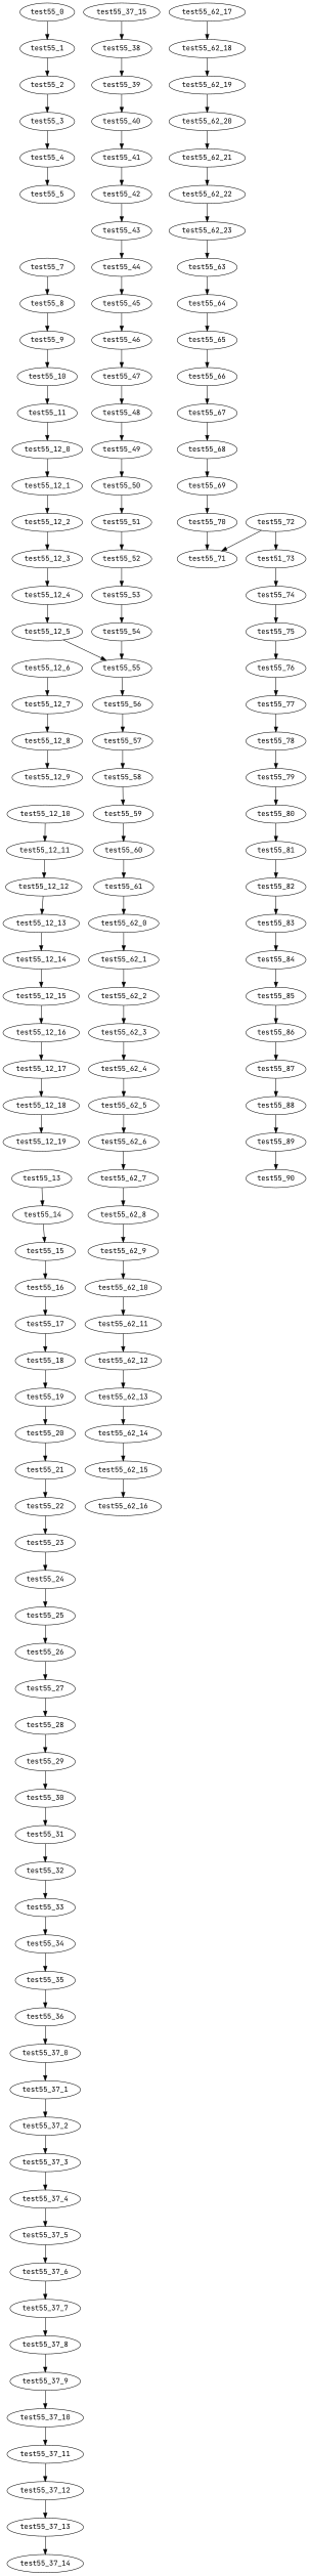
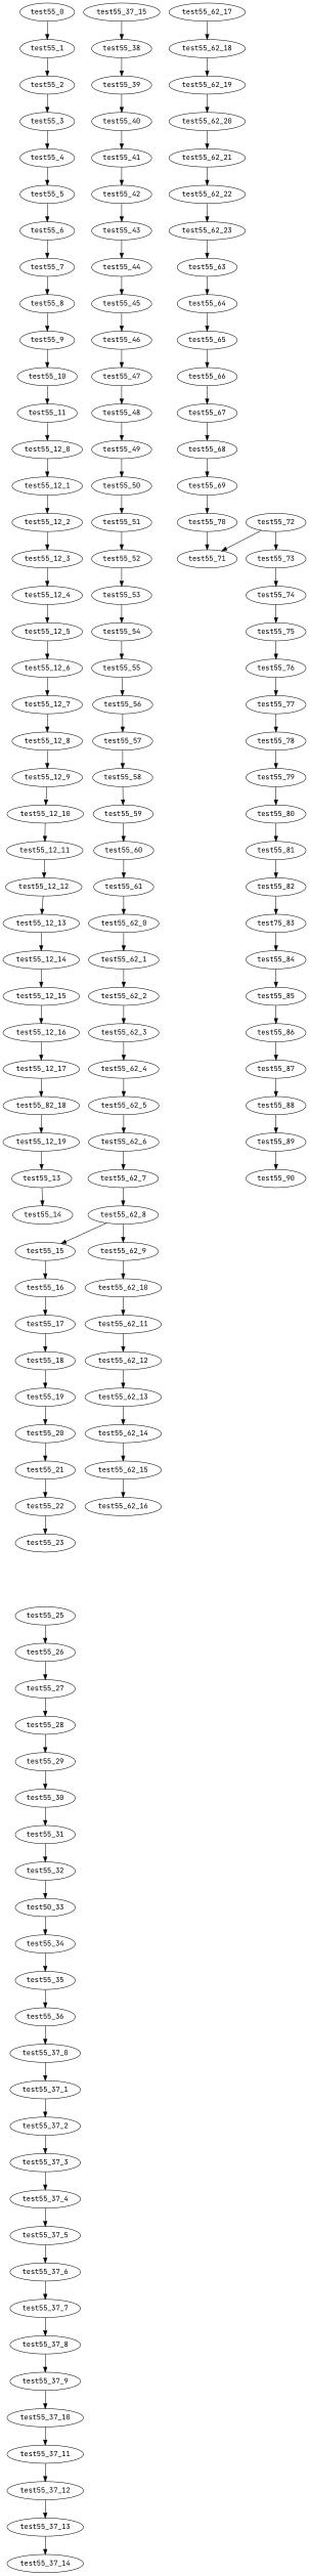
  digraph {
    fontname="JetBrains Mono"
    node [fontname="JetBrains Mono"]
    edge [fontname="JetBrains Mono"]
    test55_0
    test55_1
    test55_2
    test55_3
    test55_4
    test55_5
+   test55_6
    test55_7
    test55_8
    test55_9
    test55_10
    test55_11
    test55_12_0
    test55_12_1
    test55_12_2
    test55_12_3
    test55_12_4
    test55_12_5
    test55_12_6
    test55_12_7
    test55_12_8
    test55_12_9
    test55_12_10
    test55_12_11
    test55_12_12
    test55_12_13
    test55_12_14
    test55_12_15
    test55_12_16
    test55_12_17
-   test55_12_18
+   test55_12_18 [label=test55_82_18]
    test55_12_19
    test55_13
    test55_14
    test55_15
    test55_16
    test55_17
    test55_18
    test55_19
    test55_20
    test55_21
    test55_22
    test55_23
-   test55_24
    test55_25
    test55_26
    test55_27
    test55_28
    test55_29
    test55_30
    test55_31
    test55_32
-   test55_33
+   test55_33 [label=test50_33]
    test55_34
    test55_35
    test55_36
    test55_37_0
    test55_37_1
    test55_37_2
    test55_37_3
    test55_37_4
    test55_37_5
    test55_37_6
    test55_37_7
    test55_37_8
    test55_37_9
    test55_37_10
    test55_37_11
    test55_37_12
    test55_37_13
    test55_37_14
    test55_37_15
    test55_38
    test55_39
    test55_40
    test55_41
    test55_42
    test55_43
    test55_44
    test55_45
    test55_46
    test55_47
    test55_48
    test55_49
    test55_50
    test55_51
    test55_52
    test55_53
    test55_54
    test55_55
    test55_56
    test55_57
    test55_58
    test55_59
    test55_60
    test55_61
    test55_62_0
    test55_62_1
    test55_62_2
    test55_62_3
    test55_62_4
    test55_62_5
    test55_62_6
    test55_62_7
    test55_62_8
    test55_62_9
    test55_62_10
    test55_62_11
    test55_62_12
    test55_62_13
    test55_62_14
    test55_62_15
    test55_62_16
    test55_62_17
    test55_62_18
    test55_62_19
    test55_62_20
    test55_62_21
    test55_62_22
    test55_62_23
    test55_63
    test55_64
    test55_65
    test55_66
    test55_67
    test55_68
    test55_69
    test55_70
    test55_71
    test55_72
-   test55_73 [label=test51_73]
+   test55_73
    test55_74
    test55_75
    test55_76
    test55_77
    test55_78
    test55_79
    test55_80
    test55_81
    test55_82
-   test55_83
+   test55_83 [label=test75_83]
    test55_84
    test55_85
    test55_86
    test55_87
    test55_88
    test55_89
    test55_90
    test55_0 -> test55_1
    test55_1 -> test55_2
    test55_2 -> test55_3
    test55_3 -> test55_4
    test55_4 -> test55_5
+   test55_5 -> test55_6
+   test55_6 -> test55_7
    test55_7 -> test55_8
    test55_8 -> test55_9
    test55_9 -> test55_10
    test55_10 -> test55_11
    test55_11 -> test55_12_0
    test55_12_0 -> test55_12_1
    test55_12_1 -> test55_12_2
    test55_12_2 -> test55_12_3
    test55_12_3 -> test55_12_4
    test55_12_4 -> test55_12_5
-   test55_12_5 -> test55_55
+   test55_12_5 -> test55_12_6
    test55_12_6 -> test55_12_7
    test55_12_7 -> test55_12_8
    test55_12_8 -> test55_12_9
+   test55_12_9 -> test55_12_10
    test55_12_10 -> test55_12_11
    test55_12_11 -> test55_12_12
    test55_12_12 -> test55_12_13
    test55_12_13 -> test55_12_14
    test55_12_14 -> test55_12_15
    test55_12_15 -> test55_12_16
    test55_12_16 -> test55_12_17
    test55_12_17 -> test55_12_18
    test55_12_18 -> test55_12_19
+   test55_12_19 -> test55_13
    test55_13 -> test55_14
-   test55_14 -> test55_15
+   test55_62_8 -> test55_15
    test55_15 -> test55_16
    test55_16 -> test55_17
    test55_17 -> test55_18
    test55_18 -> test55_19
    test55_19 -> test55_20
    test55_20 -> test55_21
    test55_21 -> test55_22
    test55_22 -> test55_23
-   test55_23 -> test55_24
-   test55_24 -> test55_25
    test55_25 -> test55_26
    test55_26 -> test55_27
    test55_27 -> test55_28
    test55_28 -> test55_29
    test55_29 -> test55_30
    test55_30 -> test55_31
    test55_31 -> test55_32
    test55_32 -> test55_33
    test55_33 -> test55_34
    test55_34 -> test55_35
    test55_35 -> test55_36
    test55_36 -> test55_37_0
    test55_37_0 -> test55_37_1
    test55_37_1 -> test55_37_2
    test55_37_2 -> test55_37_3
    test55_37_3 -> test55_37_4
    test55_37_4 -> test55_37_5
    test55_37_5 -> test55_37_6
    test55_37_6 -> test55_37_7
    test55_37_7 -> test55_37_8
    test55_37_8 -> test55_37_9
    test55_37_9 -> test55_37_10
    test55_37_10 -> test55_37_11
    test55_37_11 -> test55_37_12
    test55_37_12 -> test55_37_13
    test55_37_13 -> test55_37_14
    test55_37_15 -> test55_38
    test55_38 -> test55_39
    test55_39 -> test55_40
    test55_40 -> test55_41
    test55_41 -> test55_42
    test55_42 -> test55_43
    test55_43 -> test55_44
    test55_44 -> test55_45
    test55_45 -> test55_46
    test55_46 -> test55_47
    test55_47 -> test55_48
    test55_48 -> test55_49
    test55_49 -> test55_50
    test55_50 -> test55_51
    test55_51 -> test55_52
    test55_52 -> test55_53
    test55_53 -> test55_54
    test55_54 -> test55_55
    test55_55 -> test55_56
    test55_56 -> test55_57
    test55_57 -> test55_58
    test55_58 -> test55_59
    test55_59 -> test55_60
    test55_60 -> test55_61
    test55_61 -> test55_62_0
    test55_62_0 -> test55_62_1
    test55_62_1 -> test55_62_2
    test55_62_2 -> test55_62_3
    test55_62_3 -> test55_62_4
    test55_62_4 -> test55_62_5
    test55_62_5 -> test55_62_6
    test55_62_6 -> test55_62_7
    test55_62_7 -> test55_62_8
    test55_62_8 -> test55_62_9
    test55_62_9 -> test55_62_10
    test55_62_10 -> test55_62_11
    test55_62_11 -> test55_62_12
    test55_62_12 -> test55_62_13
    test55_62_13 -> test55_62_14
    test55_62_14 -> test55_62_15
    test55_62_15 -> test55_62_16
    test55_62_17 -> test55_62_18
    test55_62_18 -> test55_62_19
    test55_62_19 -> test55_62_20
    test55_62_20 -> test55_62_21
    test55_62_21 -> test55_62_22
    test55_62_22 -> test55_62_23
    test55_62_23 -> test55_63
    test55_63 -> test55_64
    test55_64 -> test55_65
    test55_65 -> test55_66
    test55_66 -> test55_67
    test55_67 -> test55_68
    test55_68 -> test55_69
    test55_69 -> test55_70
    test55_70 -> test55_71
    test55_72 -> test55_71
    test55_72 -> test55_73
    test55_73 -> test55_74
    test55_74 -> test55_75
    test55_75 -> test55_76
    test55_76 -> test55_77
    test55_77 -> test55_78
    test55_78 -> test55_79
    test55_79 -> test55_80
    test55_80 -> test55_81
    test55_81 -> test55_82
    test55_82 -> test55_83
    test55_83 -> test55_84
    test55_84 -> test55_85
    test55_85 -> test55_86
    test55_86 -> test55_87
    test55_87 -> test55_88
    test55_88 -> test55_89
    test55_89 -> test55_90
  }
